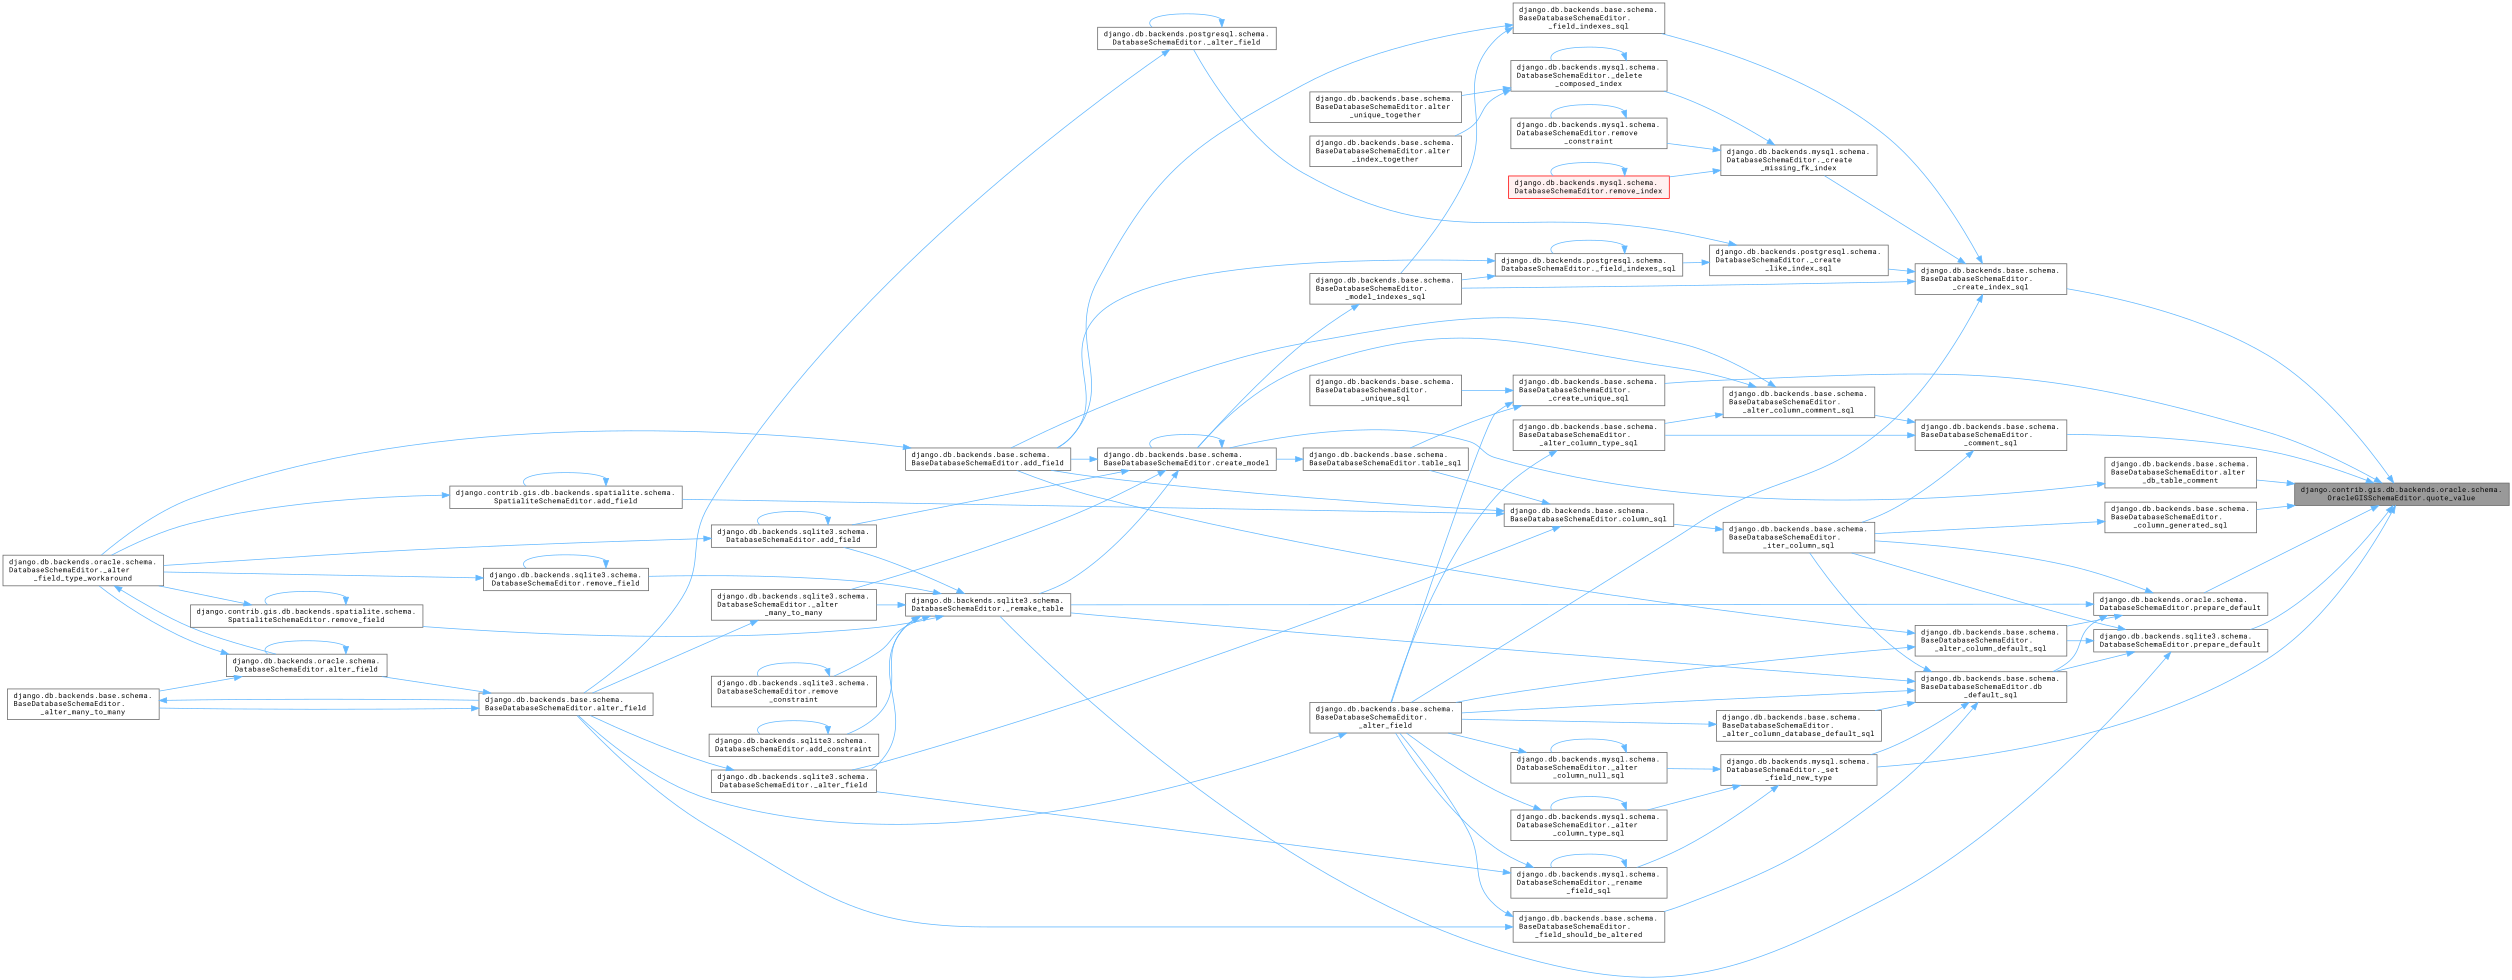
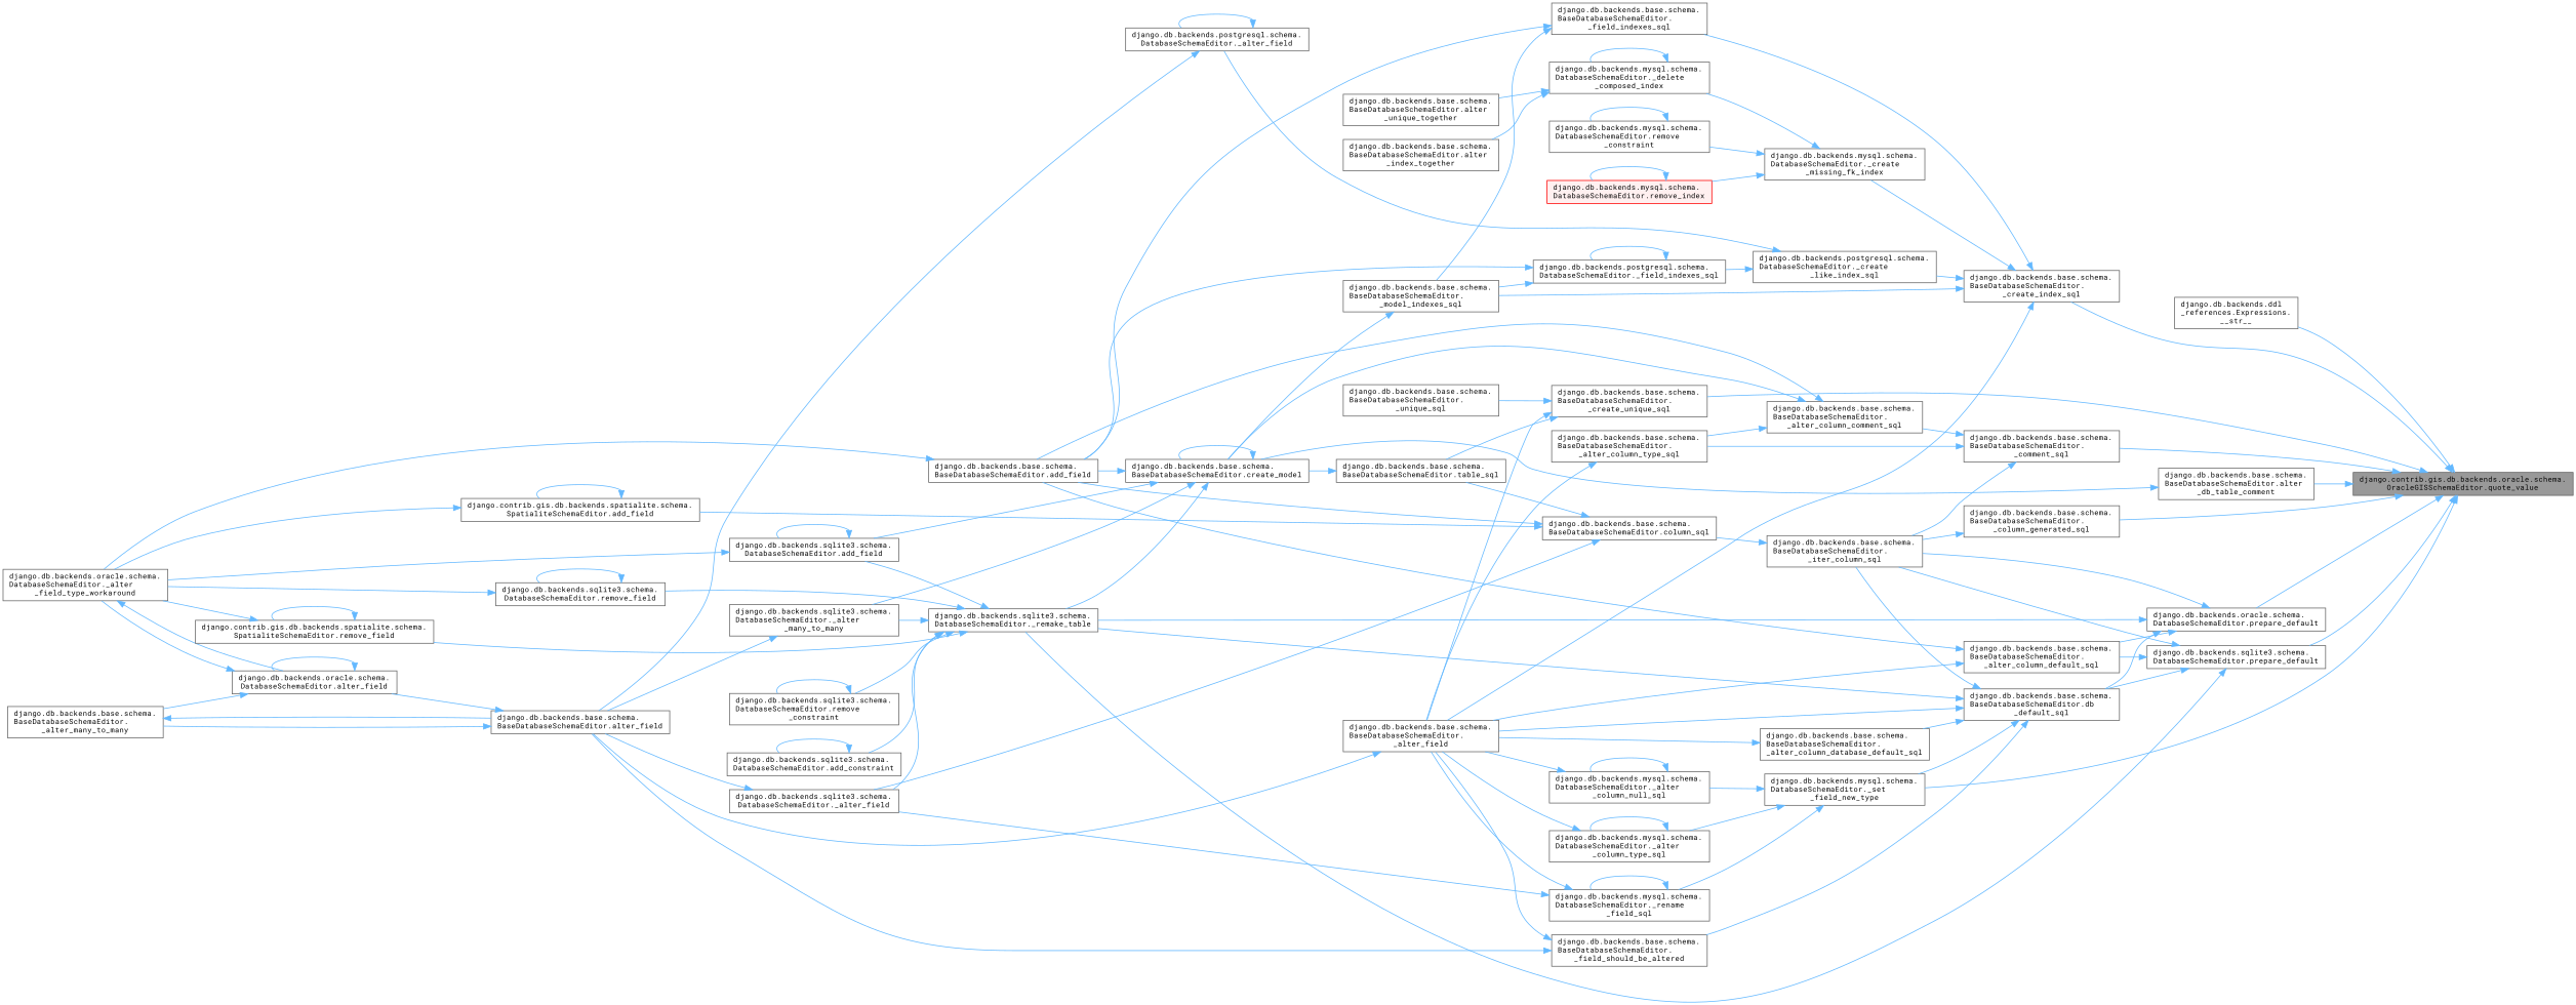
  digraph {
    rankdir=RL
    fontname="Roboto Mono"
    node [color=grey40 fillcolor=white fontname="Roboto Mono" fontsize=10 shape=box style=filled]
    edge [color=steelblue1 dir=back fontname="Roboto Mono" fontsize=10 labelfontname=Helvetica labelfontsize=10 style=solid]
    n1 [color=gray40 fillcolor=grey60 fontcolor=black height=0.2 label="django.contrib.gis.db.backends.oracle.schema.\lOracleGISSchemaEditor.quote_value" width=0.4]
+   n2 [height=0.2 label="django.db.backends.ddl\l_references.Expressions.\l__str__" width=0.4]
    n3 [height=0.2 label="django.db.backends.base.schema.\lBaseDatabaseSchemaEditor.\l_column_generated_sql" width=0.4]
    n4 [height=0.2 label="django.db.backends.base.schema.\lBaseDatabaseSchemaEditor.\l_comment_sql" width=0.4]
    n5 [height=0.2 label="django.db.backends.base.schema.\lBaseDatabaseSchemaEditor.\l_create_index_sql" width=0.4]
    n6 [height=0.2 label="django.db.backends.base.schema.\lBaseDatabaseSchemaEditor.\l_create_unique_sql" width=0.4]
    n7 [height=0.2 label="django.db.backends.mysql.schema.\lDatabaseSchemaEditor._set\l_field_new_type" width=0.4]
    n8 [height=0.2 label="django.db.backends.base.schema.\lBaseDatabaseSchemaEditor.alter\l_db_table_comment" width=0.4]
    n9 [height=0.2 label="django.db.backends.oracle.schema.\lDatabaseSchemaEditor.prepare_default" width=0.4]
    n10 [height=0.2 label="django.db.backends.sqlite3.schema.\lDatabaseSchemaEditor.prepare_default" width=0.4]
    n11 [height=0.2 label="django.db.backends.base.schema.\lBaseDatabaseSchemaEditor.\l_iter_column_sql" width=0.4]
    n12 [height=0.2 label="django.db.backends.base.schema.\lBaseDatabaseSchemaEditor.column_sql" width=0.4]
    n13 [height=0.2 label="django.db.backends.sqlite3.schema.\lDatabaseSchemaEditor._alter_field" width=0.4]
    n14 [height=0.2 label="django.contrib.gis.db.backends.spatialite.schema.\lSpatialiteSchemaEditor.add_field" width=0.4]
    n15 [height=0.2 label="django.db.backends.base.schema.\lBaseDatabaseSchemaEditor.add_field" width=0.4]
    n16 [height=0.2 label="django.db.backends.base.schema.\lBaseDatabaseSchemaEditor.table_sql" width=0.4]
    n17 [height=0.2 label="django.db.backends.base.schema.\lBaseDatabaseSchemaEditor.alter_field" width=0.4]
    n18 [height=0.2 label="django.db.backends.base.schema.\lBaseDatabaseSchemaEditor.\l_alter_many_to_many" width=0.4]
    n19 [height=0.2 label="django.db.backends.oracle.schema.\lDatabaseSchemaEditor.alter_field" width=0.4]
    n20 [height=0.2 label="django.db.backends.oracle.schema.\lDatabaseSchemaEditor._alter\l_field_type_workaround" width=0.4]
    n21 [height=0.2 label="django.db.backends.base.schema.\lBaseDatabaseSchemaEditor.create_model" width=0.4]
    n22 [height=0.2 label="django.db.backends.sqlite3.schema.\lDatabaseSchemaEditor._alter\l_many_to_many" width=0.4]
    n23 [height=0.2 label="django.db.backends.sqlite3.schema.\lDatabaseSchemaEditor._remake_table" width=0.4]
    n24 [height=0.2 label="django.db.backends.sqlite3.schema.\lDatabaseSchemaEditor.add_field" width=0.4]
    n25 [height=0.2 label="django.db.backends.sqlite3.schema.\lDatabaseSchemaEditor.add_constraint" width=0.4]
    n26 [height=0.2 label="django.db.backends.sqlite3.schema.\lDatabaseSchemaEditor.remove\l_constraint" width=0.4]
    n27 [height=0.2 label="django.contrib.gis.db.backends.spatialite.schema.\lSpatialiteSchemaEditor.remove_field" width=0.4]
    n28 [height=0.2 label="django.db.backends.sqlite3.schema.\lDatabaseSchemaEditor.remove_field" width=0.4]
    n29 [height=0.2 label="django.db.backends.base.schema.\lBaseDatabaseSchemaEditor.\l_alter_column_comment_sql" width=0.4]
    n30 [height=0.2 label="django.db.backends.base.schema.\lBaseDatabaseSchemaEditor.\l_alter_column_type_sql" width=0.4]
    n31 [height=0.2 label="django.db.backends.base.schema.\lBaseDatabaseSchemaEditor.\l_alter_field" width=0.4]
    n32 [height=0.2 label="django.db.backends.postgresql.schema.\lDatabaseSchemaEditor._create\l_like_index_sql" width=0.4]
    n33 [height=0.2 label="django.db.backends.base.schema.\lBaseDatabaseSchemaEditor.\l_model_indexes_sql" width=0.4]
    n34 [height=0.2 label="django.db.backends.mysql.schema.\lDatabaseSchemaEditor._create\l_missing_fk_index" width=0.4]
    n35 [height=0.2 label="django.db.backends.base.schema.\lBaseDatabaseSchemaEditor.\l_field_indexes_sql" width=0.4]
    n36 [height=0.2 label="django.db.backends.postgresql.schema.\lDatabaseSchemaEditor._alter_field" width=0.4]
    n37 [height=0.2 label="django.db.backends.postgresql.schema.\lDatabaseSchemaEditor._field_indexes_sql" width=0.4]
    n38 [height=0.2 label="django.db.backends.mysql.schema.\lDatabaseSchemaEditor._delete\l_composed_index" width=0.4]
    n39 [height=0.2 label="django.db.backends.mysql.schema.\lDatabaseSchemaEditor.remove\l_constraint" width=0.4]
    n40 [color=red fillcolor="#FFF0F0" height=0.2 label="django.db.backends.mysql.schema.\lDatabaseSchemaEditor.remove_index" width=0.4]
    n41 [height=0.2 label="django.db.backends.base.schema.\lBaseDatabaseSchemaEditor.alter\l_index_together" width=0.4]
    n42 [height=0.2 label="django.db.backends.base.schema.\lBaseDatabaseSchemaEditor.alter\l_unique_together" width=0.4]
    n43 [height=0.2 label="django.db.backends.base.schema.\lBaseDatabaseSchemaEditor.\l_unique_sql" width=0.4]
    n44 [height=0.2 label="django.db.backends.mysql.schema.\lDatabaseSchemaEditor._alter\l_column_null_sql" width=0.4]
    n45 [height=0.2 label="django.db.backends.mysql.schema.\lDatabaseSchemaEditor._alter\l_column_type_sql" width=0.4]
    n46 [height=0.2 label="django.db.backends.mysql.schema.\lDatabaseSchemaEditor._rename\l_field_sql" width=0.4]
    n47 [height=0.2 label="django.db.backends.base.schema.\lBaseDatabaseSchemaEditor.\l_alter_column_default_sql" width=0.4]
    n48 [height=0.2 label="django.db.backends.base.schema.\lBaseDatabaseSchemaEditor.db\l_default_sql" width=0.4]
    n49 [height=0.2 label="django.db.backends.base.schema.\lBaseDatabaseSchemaEditor.\l_alter_column_database_default_sql" width=0.4]
    n50 [height=0.2 label="django.db.backends.base.schema.\lBaseDatabaseSchemaEditor.\l_field_should_be_altered" width=0.4]
+   n1 -> n2
    n1 -> n3
    n1 -> n4
    n1 -> n5
    n1 -> n6
    n1 -> n7
    n1 -> n8
    n1 -> n9
    n1 -> n10
    n3 -> n11
    n4 -> n11
    n4 -> n29
    n4 -> n30
    n5 -> n31
    n5 -> n32
    n5 -> n33
    n5 -> n34
    n5 -> n35
    n6 -> n16
    n6 -> n31
    n6 -> n43
    n7 -> n44
    n7 -> n45
    n7 -> n46
    n8 -> n21
    n9 -> n11
    n9 -> n23
    n9 -> n47
    n9 -> n48
    n10 -> n11
    n10 -> n23
    n10 -> n47
    n10 -> n48
    n11 -> n12
    n12 -> n13
    n12 -> n14
    n12 -> n15
    n12 -> n16
    n13 -> n17
    n14 -> n14
    n14 -> n20
    n15 -> n20
    n16 -> n21
    n17 -> n18
    n17 -> n19
    n18 -> n17
    n19 -> n18
    n19 -> n19
    n19 -> n20
    n20 -> n19
    n21 -> n15
    n21 -> n21
    n21 -> n22
    n21 -> n23
    n21 -> n24
    n22 -> n17
    n23 -> n13
    n23 -> n22
    n23 -> n24
    n23 -> n25
    n23 -> n26
    n23 -> n27
    n23 -> n28
    n24 -> n20
    n24 -> n24
    n25 -> n25
    n26 -> n26
    n27 -> n20
    n27 -> n27
    n28 -> n20
    n28 -> n28
    n29 -> n15
    n29 -> n21
    n29 -> n30
    n30 -> n31
    n31 -> n17
    n32 -> n36
    n32 -> n37
    n33 -> n21
    n34 -> n38
    n34 -> n39
    n34 -> n40
    n35 -> n15
    n35 -> n33
    n36 -> n17
    n36 -> n36
    n37 -> n15
    n37 -> n33
    n37 -> n37
    n38 -> n38
    n38 -> n41
    n38 -> n42
    n39 -> n39
    n40 -> n40
    n44 -> n31
    n44 -> n44
    n45 -> n31
    n45 -> n45
    n46 -> n13
    n46 -> n31
    n46 -> n46
    n47 -> n15
    n47 -> n31
    n48 -> n7
    n48 -> n11
    n48 -> n23
    n48 -> n31
    n48 -> n49
    n48 -> n50
    n49 -> n31
    n50 -> n17
    n50 -> n31
  }
